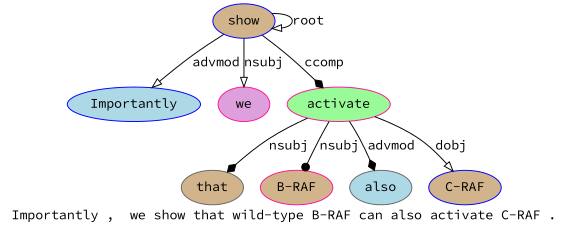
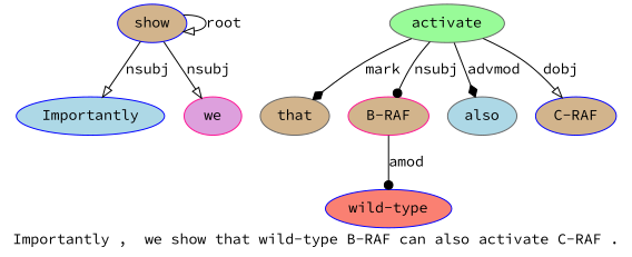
  digraph {
    fontname="Source Code Pro"
    label="Importantly ,  we show that wild-type B-RAF can also activate C-RAF ."
    node [color=blue fillcolor=tan fontname="Source Code Pro" style=filled]
    edge [arrowhead=onormal fontname="Source Code Pro"]
    n1 [label=show]
    n2 [fillcolor=lightblue label=Importantly]
    n3 [color=deeppink fillcolor=plum label=we]
-   n4 [color=deeppink fillcolor=palegreen label=activate]
+   n4 [color=gray40 fillcolor=palegreen label=activate]
    n5 [color=gray40 label=that]
    n6 [color=deeppink label="B-RAF"]
    n7 [color=gray40 fillcolor=lightblue label=also]
    n8 [label="C-RAF"]
+   n9 [fillcolor=salmon label="wild-type"]
    n1 -> n1 [label=root]
-   n1 -> n2 [label=advmod]
+   n1 -> n2 [label=nsubj]
    n1 -> n3 [label=nsubj]
-   n1 -> n4 [arrowhead=diamond label=ccomp]
-   n4 -> n5 [arrowhead=diamond label=nsubj]
+   n4 -> n5 [arrowhead=diamond label=mark]
    n4 -> n6 [arrowhead=dot label=nsubj]
    n4 -> n7 [arrowhead=diamond label=advmod]
    n4 -> n8 [label=dobj]
+   n6 -> n9 [arrowhead=dot label=amod]
  }
